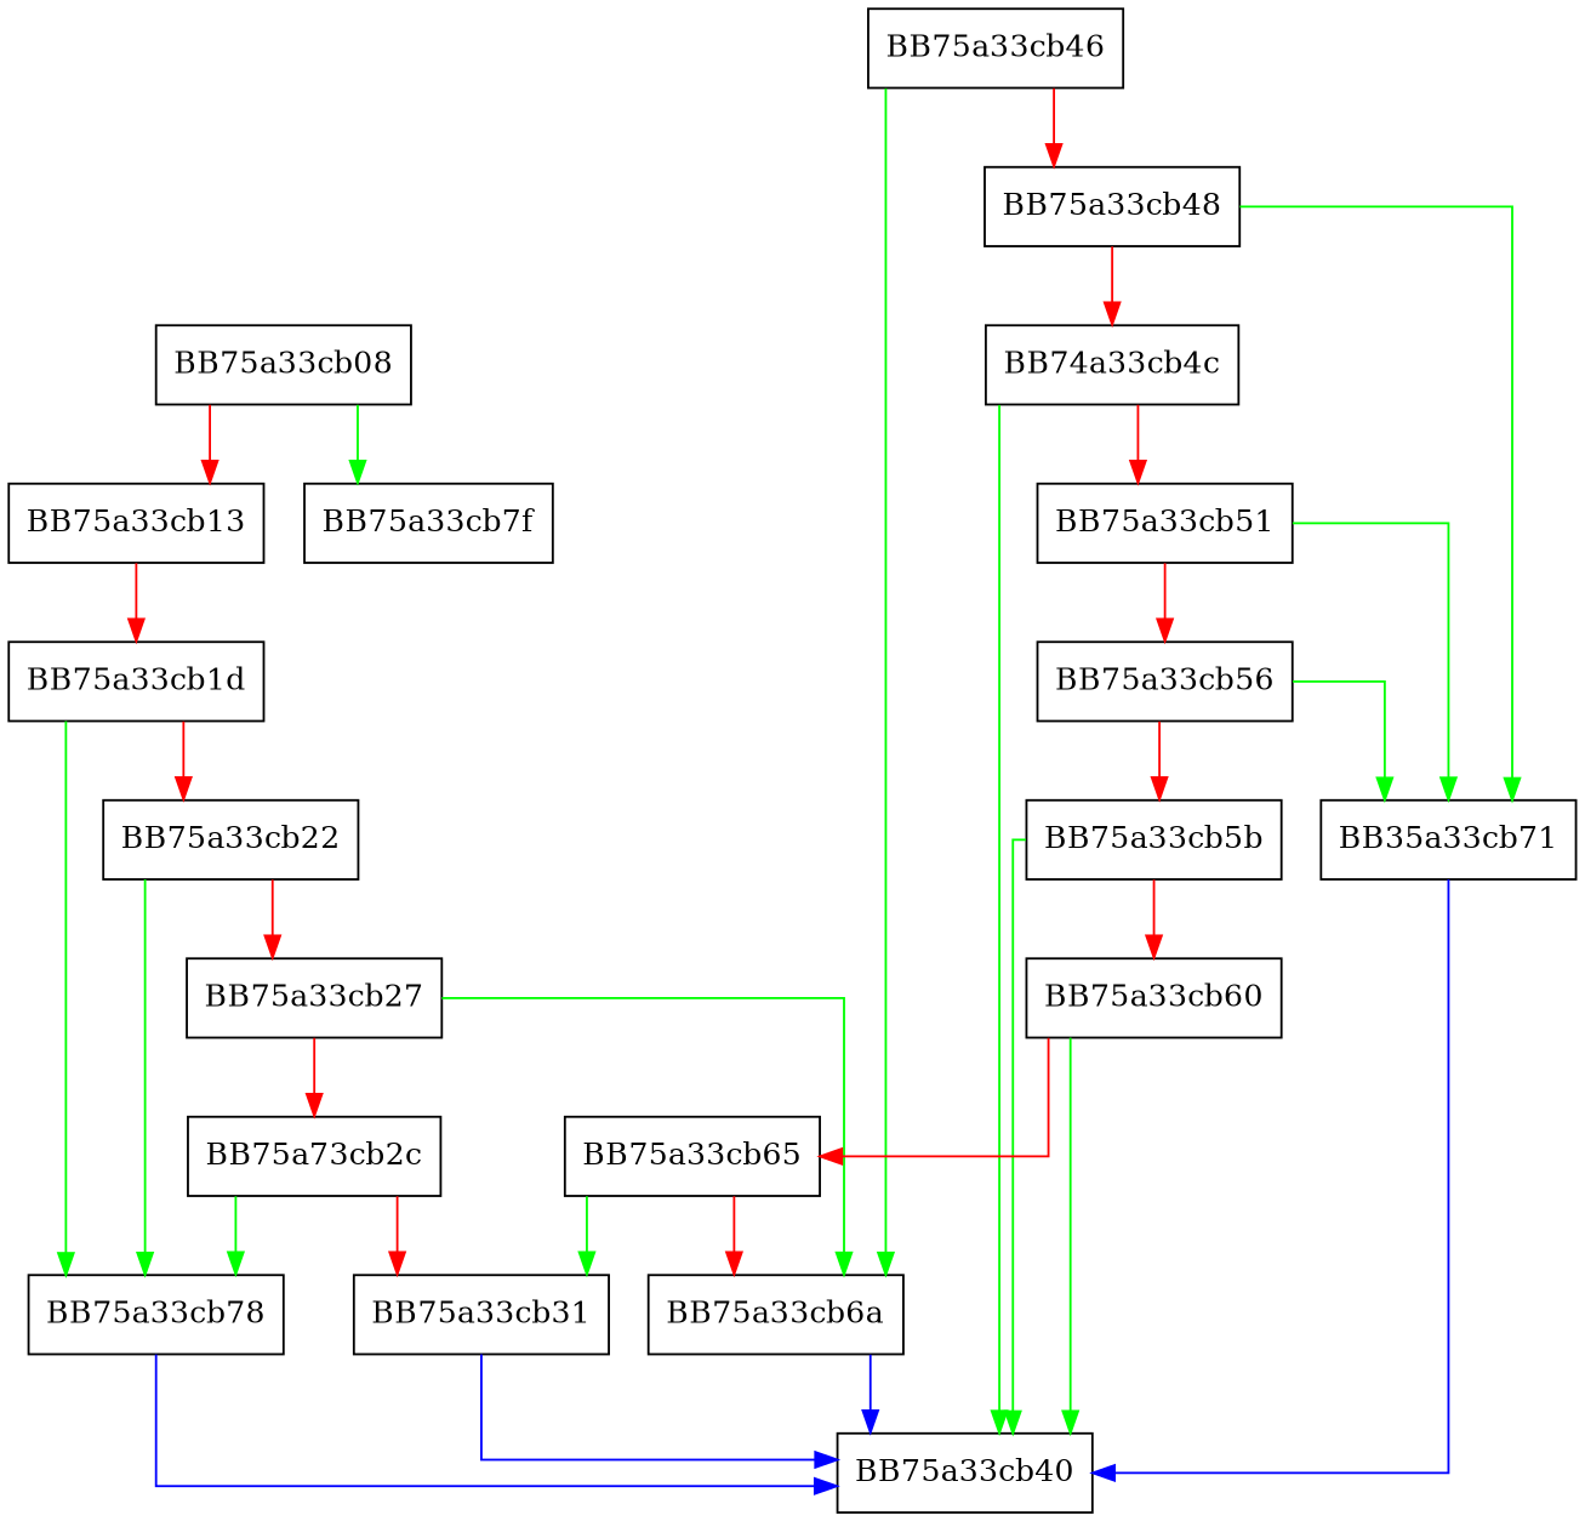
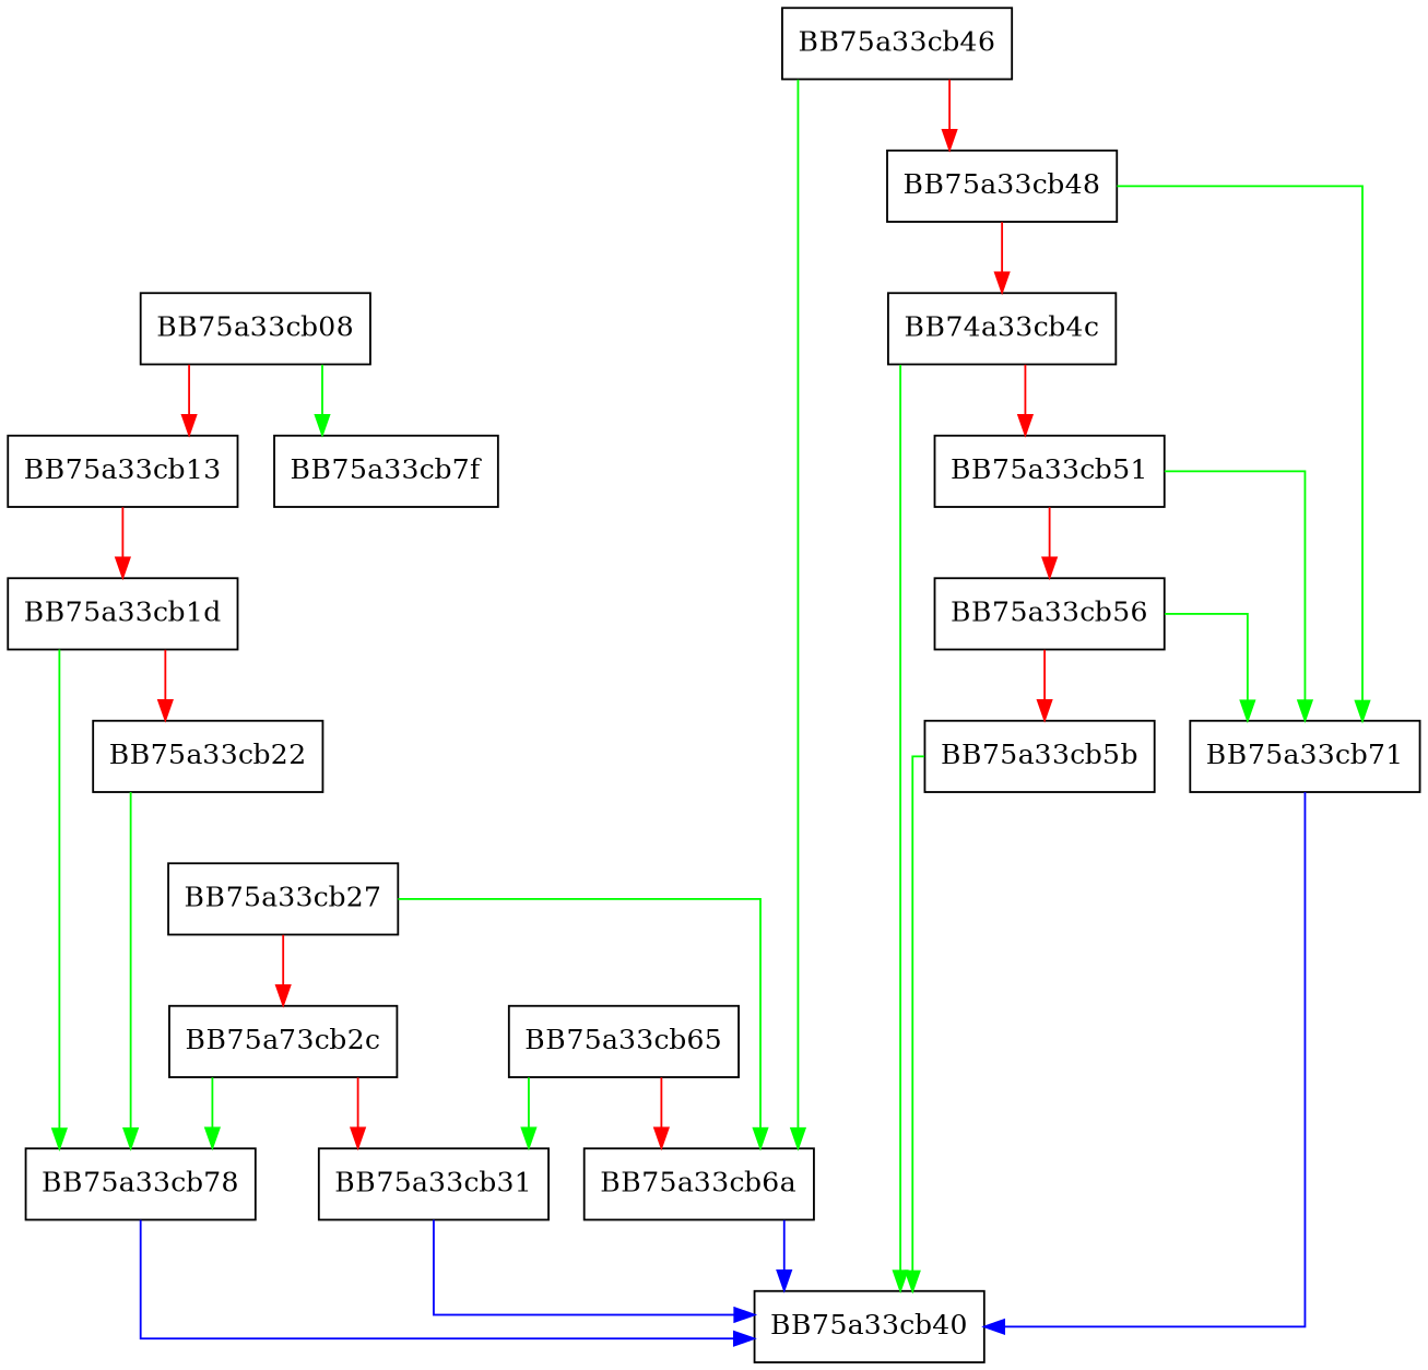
  digraph {
    splines=ortho
    node [shape=box]
    edge [color=red]
    BB75a33cb08
    BB75a33cb7f
    BB75a33cb13
    BB75a33cb1d
    BB75a33cb46
    BB75a33cb6a
    BB75a33cb48
    BB75a33cb78
    BB75a33cb22
    BB75a33cb40
-   BB75a33cb71 [label=BB35a33cb71]
+   BB75a33cb71
    n12 [label=BB74a33cb4c]
    BB75a33cb27
    n14 [label=BB75a73cb2c]
    BB75a33cb31
    BB75a33cb51
    BB75a33cb56
    BB75a33cb5b
-   BB75a33cb60
    BB75a33cb65
    BB75a33cb08 -> BB75a33cb7f [color=green]
    BB75a33cb08 -> BB75a33cb13
    BB75a33cb13 -> BB75a33cb1d
    BB75a33cb1d -> BB75a33cb78 [color=green]
    BB75a33cb1d -> BB75a33cb22
    BB75a33cb46 -> BB75a33cb6a [color=green]
    BB75a33cb46 -> BB75a33cb48
    BB75a33cb6a -> BB75a33cb40 [color=blue]
    BB75a33cb48 -> BB75a33cb71 [color=green]
    BB75a33cb48 -> n12
    BB75a33cb78 -> BB75a33cb40 [color=blue]
    BB75a33cb22 -> BB75a33cb78 [color=green]
-   BB75a33cb22 -> BB75a33cb27
    BB75a33cb71 -> BB75a33cb40 [color=blue]
    n12 -> BB75a33cb40 [color=green]
    n12 -> BB75a33cb51
    BB75a33cb27 -> BB75a33cb6a [color=green]
    BB75a33cb27 -> n14
    n14 -> BB75a33cb78 [color=green]
    n14 -> BB75a33cb31
    BB75a33cb31 -> BB75a33cb40 [color=blue]
    BB75a33cb51 -> BB75a33cb71 [color=green]
    BB75a33cb51 -> BB75a33cb56
    BB75a33cb56 -> BB75a33cb71 [color=green]
    BB75a33cb56 -> BB75a33cb5b
    BB75a33cb5b -> BB75a33cb40 [color=green]
-   BB75a33cb5b -> BB75a33cb60
-   BB75a33cb60 -> BB75a33cb40 [color=green]
-   BB75a33cb60 -> BB75a33cb65
    BB75a33cb65 -> BB75a33cb6a
    BB75a33cb65 -> BB75a33cb31 [color=green]
  }
